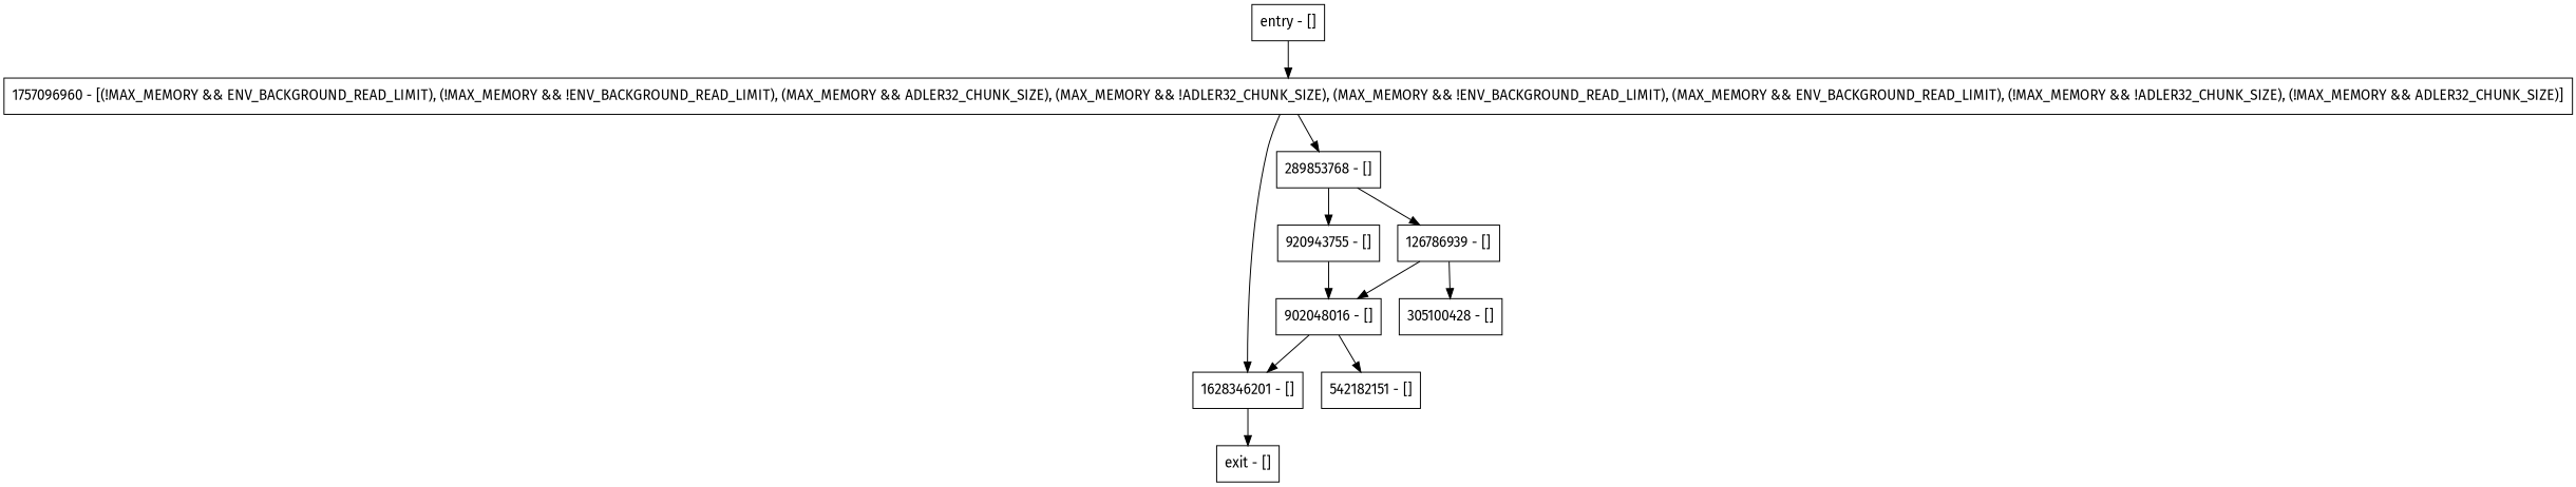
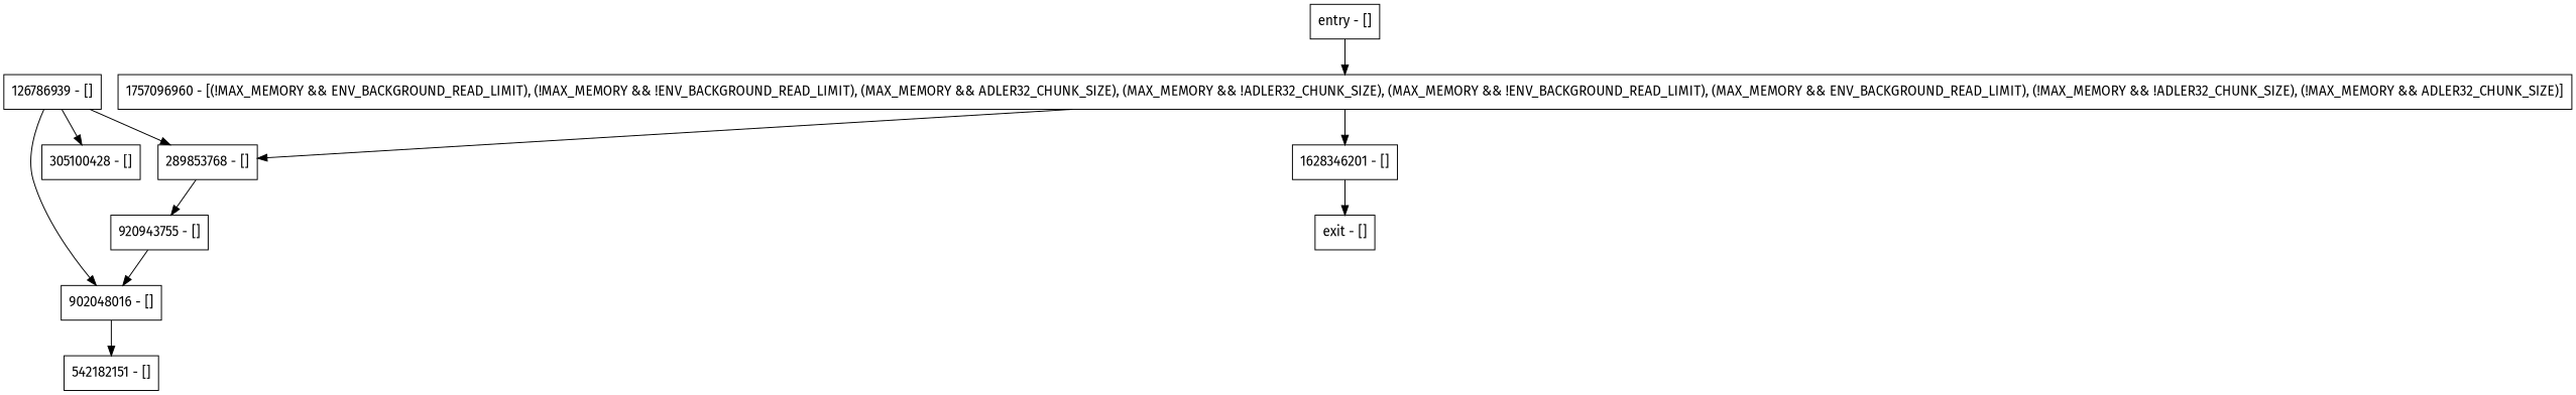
  digraph {
    fontname="Fira Sans"
    node [fontname="Fira Sans" shape=record]
    edge [fontname="Fira Sans"]
    n1 [label="902048016 - []"]
    n2 [label="1628346201 - []"]
    n3 [label="542182151 - []"]
    n4 [label="exit - []"]
    n5 [label="entry - []"]
    n6 [label="1757096960 - [(!MAX_MEMORY && ENV_BACKGROUND_READ_LIMIT), (!MAX_MEMORY && !ENV_BACKGROUND_READ_LIMIT), (MAX_MEMORY && ADLER32_CHUNK_SIZE), (MAX_MEMORY && !ADLER32_CHUNK_SIZE), (MAX_MEMORY && !ENV_BACKGROUND_READ_LIMIT), (MAX_MEMORY && ENV_BACKGROUND_READ_LIMIT), (!MAX_MEMORY && !ADLER32_CHUNK_SIZE), (!MAX_MEMORY && ADLER32_CHUNK_SIZE)]"]
    n7 [label="289853768 - []"]
    n8 [label="126786939 - []"]
    n9 [label="920943755 - []"]
    n10 [label="305100428 - []"]
-   n1 -> n2
    n1 -> n3
    n2 -> n4
    n5 -> n6
    n6 -> n2
    n6 -> n7
-   n7 -> n8
+   n8 -> n7
    n7 -> n9
    n8 -> n1
    n8 -> n10
    n9 -> n1
  }
